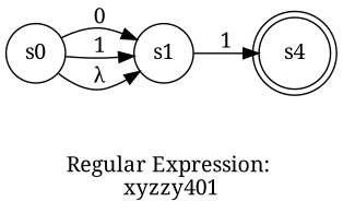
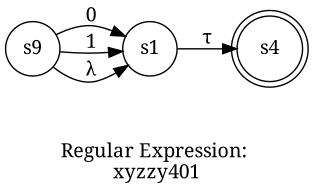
  digraph {
    fontname="Noto Serif"
    label="Regular Expression: \nxyzzy401"
    rankdir=LR
    node [fontname="Noto Serif" shape=circle]
    edge [fontname="Noto Serif"]
    n1 [label=s4 shape=doublecircle]
-   s0
+   s0 [label=s9]
    s1
    s0 -> s1 [label=0]
    s0 -> s1 [label=1]
    s0 -> s1 [label="λ"]
-   s1 -> n1 [label=1]
+   s1 -> n1 [label="τ"]
  }
